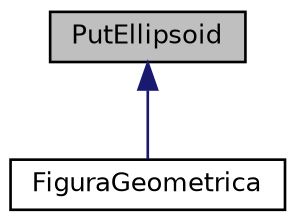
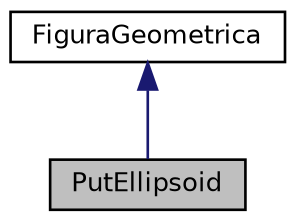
  digraph {
    node [color=black fontname=Helvetica fontsize=10 shape=record style=filled]
    n1 [fillcolor=grey75 fontcolor=black height=0.2 label=PutEllipsoid width=0.4]
    n2 [fillcolor=white height=0.2 label=FiguraGeometrica width=0.4]
-   n1 -> n2 [color=midnightblue dir=back fontname=Helvetica fontsize=10 labelfontname=Helvetica labelfontsize=10 style=solid]
+   n2 -> n1 [color=midnightblue dir=back fontname=Helvetica fontsize=10 labelfontname=Helvetica labelfontsize=10 style=solid]
  }
